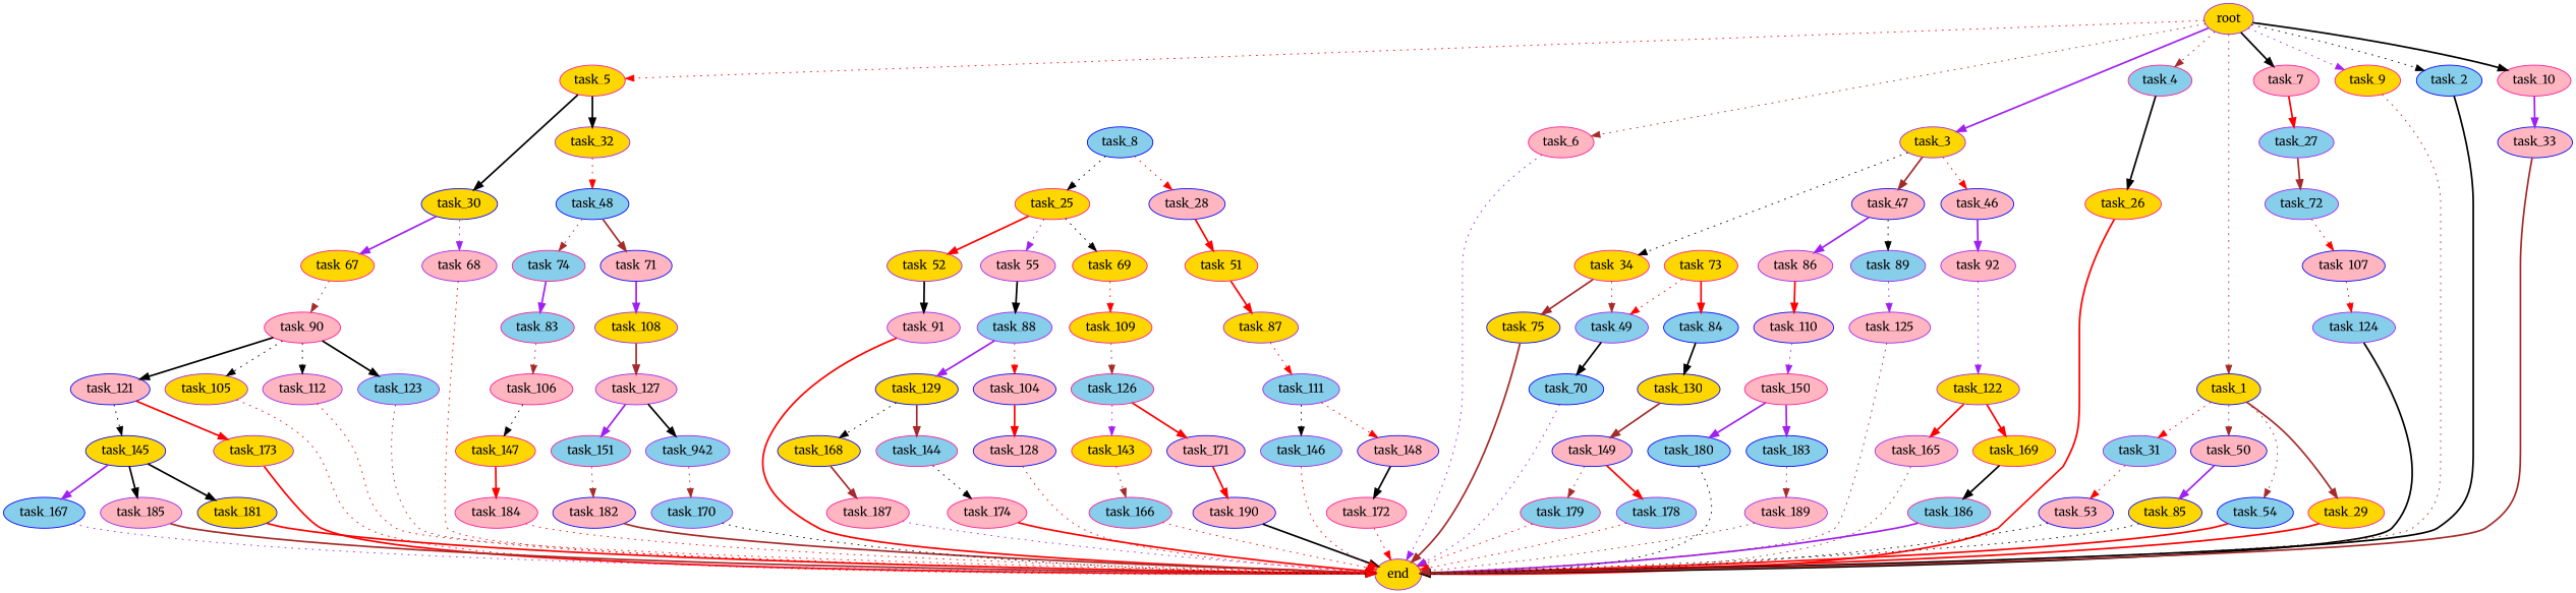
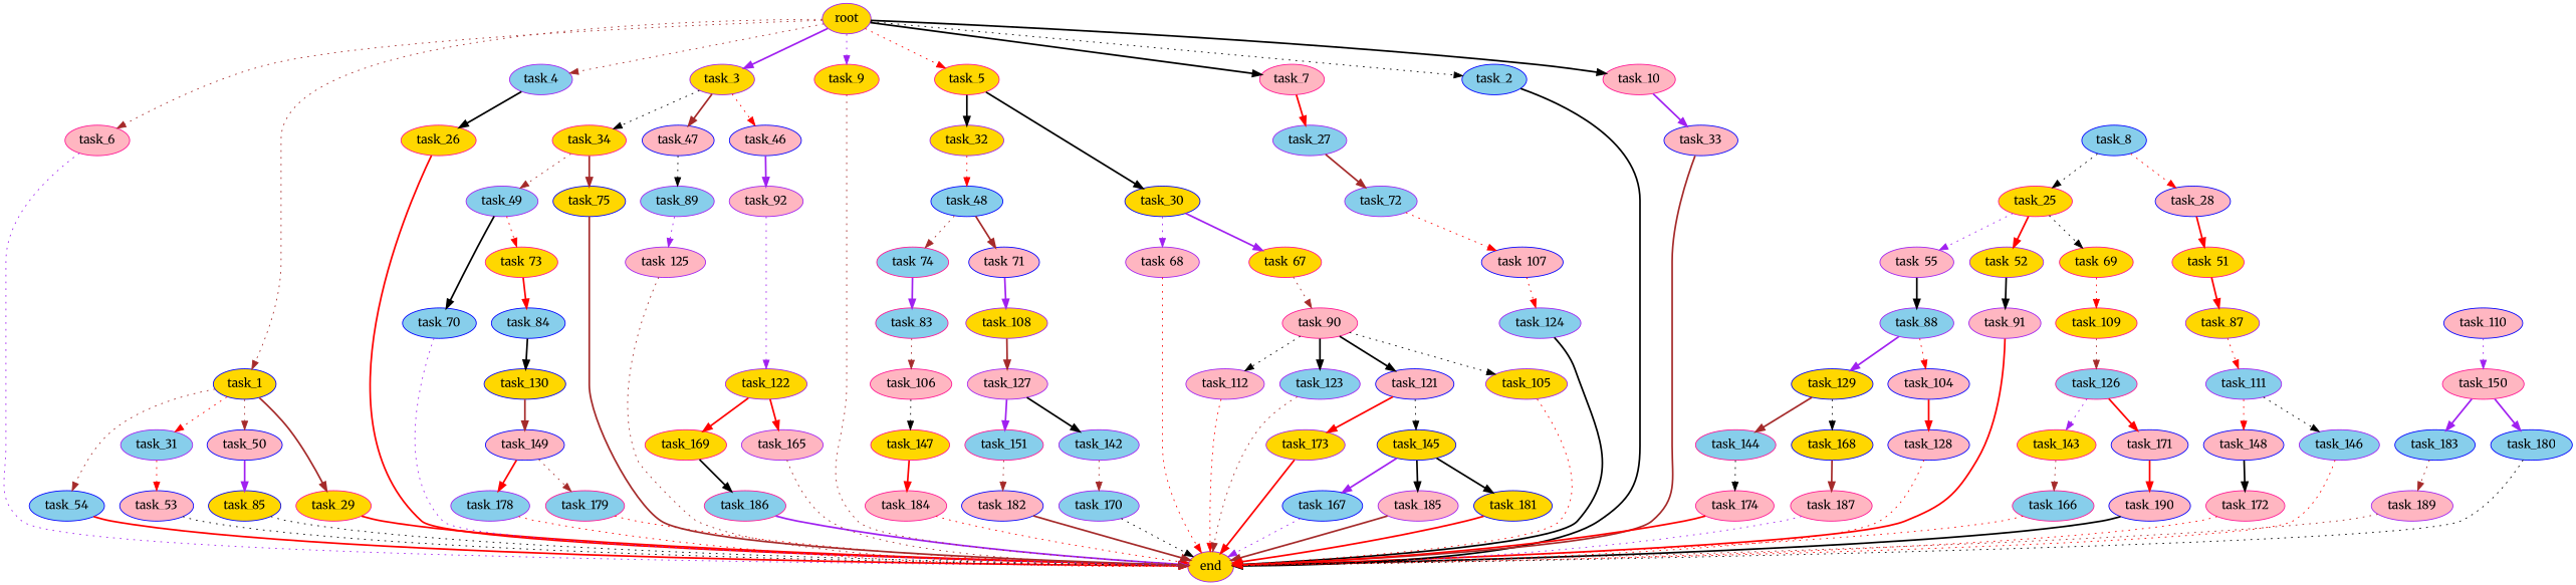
  digraph {
    fontname=Merriweather
    node [color=blue fillcolor=lightpink fontname=Merriweather style=filled]
    edge [color=red fontname=Merriweather style=dotted]
    task_112 [color=purple]
    end [color=purple fillcolor=gold]
    task_6 [color=deeppink]
    task_169 [color=deeppink fillcolor=gold]
    task_186 [color=deeppink fillcolor=skyblue]
    task_91 [color=purple]
    task_187 [color=deeppink]
    task_123 [color=purple fillcolor=skyblue]
    task_26 [color=deeppink fillcolor=gold]
    task_1 [fillcolor=gold]
    task_54 [fillcolor=skyblue]
    task_31 [color=purple fillcolor=skyblue]
    task_50
    task_29 [color=deeppink fillcolor=gold]
    task_53
    task_85 [fillcolor=gold]
    n17 [color=purple label=task_92]
    task_122 [color=purple fillcolor=gold]
    task_165 [color=purple]
    task_68 [color=purple]
    task_190
    task_178 [color=purple fillcolor=skyblue]
    task_149
    task_179 [color=deeppink fillcolor=skyblue]
    task_83 [color=deeppink fillcolor=skyblue]
    task_106 [color=deeppink]
    task_147 [color=deeppink fillcolor=gold]
    task_72 [color=purple fillcolor=skyblue]
    task_107
    task_124 [color=purple fillcolor=skyblue]
    root [color=purple fillcolor=gold]
-   task_4 [color=deeppink fillcolor=skyblue]
+   task_4 [color=purple fillcolor=skyblue]
    task_3 [color=purple fillcolor=gold]
    task_9 [color=deeppink fillcolor=gold]
    task_5 [color=deeppink fillcolor=gold]
    task_7 [color=deeppink]
    task_2 [fillcolor=skyblue]
    task_10 [color=deeppink]
    task_34 [color=deeppink fillcolor=gold]
    task_47
    task_46
    task_8 [fillcolor=skyblue]
    task_25 [color=deeppink fillcolor=gold]
    task_28
    task_32 [color=purple fillcolor=gold]
    task_30 [fillcolor=gold]
    task_27 [color=purple fillcolor=skyblue]
    task_33
    task_144 [color=deeppink fillcolor=skyblue]
    task_174 [color=deeppink]
    task_172 [color=deeppink]
    task_148
    task_74 [color=deeppink fillcolor=skyblue]
    task_49 [color=purple fillcolor=skyblue]
    task_75 [fillcolor=gold]
-   task_86 [color=purple]
    task_89 [color=purple fillcolor=skyblue]
    task_110
    task_150 [color=deeppink]
    task_184 [color=deeppink]
    task_189 [color=purple]
    task_173 [color=purple fillcolor=gold]
    task_183 [fillcolor=skyblue]
    task_182
    task_55 [color=purple]
    task_52 [color=purple fillcolor=gold]
    task_69 [color=deeppink fillcolor=gold]
    task_51 [color=deeppink fillcolor=gold]
    task_109 [color=deeppink fillcolor=gold]
    task_126 [color=deeppink fillcolor=skyblue]
    task_143 [color=deeppink fillcolor=gold]
    task_171
    task_48 [fillcolor=skyblue]
    task_67 [color=deeppink fillcolor=gold]
    task_166 [color=deeppink fillcolor=skyblue]
    task_70 [fillcolor=skyblue]
    task_73 [color=deeppink fillcolor=gold]
    task_84 [fillcolor=skyblue]
    task_145 [fillcolor=gold]
    task_167 [fillcolor=skyblue]
    task_185 [color=purple]
    task_181 [fillcolor=gold]
    task_128
    task_71
    task_168 [fillcolor=gold]
    task_88 [color=purple fillcolor=skyblue]
    task_129 [fillcolor=gold]
    task_104
    task_151 [color=deeppink fillcolor=skyblue]
    task_87 [color=purple fillcolor=gold]
    task_111 [color=purple fillcolor=skyblue]
-   task_142 [color=purple fillcolor=skyblue label=task_942]
+   task_142 [color=purple fillcolor=skyblue]
    task_170 [color=purple fillcolor=skyblue]
    task_130 [fillcolor=gold]
    task_180 [fillcolor=skyblue]
    task_121
    task_105 [color=purple fillcolor=gold]
    task_146 [color=purple fillcolor=skyblue]
    task_127 [color=purple]
    task_90 [color=deeppink]
    task_108 [color=purple fillcolor=gold]
    task_125 [color=purple]
    task_112 -> end
    task_6 -> end [color=purple]
    task_169 -> task_186 [color=black style=bold]
    task_186 -> end [color=purple style=bold]
    task_91 -> end [style=bold]
    task_187 -> end [color=purple]
    task_123 -> end [color=brown]
    task_26 -> end [style=bold]
    task_1 -> task_54 [color=brown]
    task_1 -> task_31
    task_1 -> task_50 [color=brown]
    task_1 -> task_29 [color=brown style=bold]
    task_54 -> end [style=bold]
    task_31 -> task_53
    task_50 -> task_85 [color=purple style=bold]
    task_29 -> end [style=bold]
    task_53 -> end [color=black]
    task_85 -> end [color=black]
    n17 -> task_122 [color=purple]
    task_122 -> task_169 [style=bold]
    task_122 -> task_165 [style=bold]
    task_165 -> end [color=brown]
    task_68 -> end
    task_190 -> end [color=black style=bold]
    task_178 -> end
    task_149 -> task_178 [style=bold]
    task_149 -> task_179 [color=brown]
    task_179 -> end
    task_83 -> task_106 [color=brown]
    task_106 -> task_147 [color=black]
    task_147 -> task_184 [style=bold]
    task_72 -> task_107
    task_107 -> task_124
    task_124 -> end [color=black style=bold]
    root -> task_6 [color=brown]
    root -> task_1 [color=brown]
    root -> task_4 [color=brown]
    root -> task_3 [color=purple style=bold]
    root -> task_9 [color=purple]
    root -> task_5
    root -> task_7 [color=black style=bold]
    root -> task_2 [color=black]
    root -> task_10 [color=black style=bold]
    task_4 -> task_26 [color=black style=bold]
    task_3 -> task_34 [color=black]
    task_3 -> task_47 [color=brown style=bold]
    task_3 -> task_46
    task_9 -> end [color=brown]
    task_5 -> task_32 [color=black style=bold]
    task_5 -> task_30 [color=black style=bold]
    task_7 -> task_27 [style=bold]
    task_2 -> end [color=black style=bold]
    task_10 -> task_33 [color=purple style=bold]
    task_34 -> task_49 [color=brown]
    task_34 -> task_75 [color=brown style=bold]
-   task_47 -> task_86 [color=purple style=bold]
    task_47 -> task_89 [color=black]
    task_46 -> n17 [color=purple style=bold]
    task_8 -> task_25 [color=black]
    task_8 -> task_28
    task_25 -> task_55 [color=purple]
    task_25 -> task_52 [style=bold]
    task_25 -> task_69 [color=black]
    task_28 -> task_51 [style=bold]
    task_32 -> task_48
    task_30 -> task_68 [color=purple]
    task_30 -> task_67 [color=purple style=bold]
    task_27 -> task_72 [color=brown style=bold]
    task_33 -> end [color=brown style=bold]
    task_144 -> task_174 [color=black]
    task_174 -> end [style=bold]
    task_172 -> end
    task_148 -> task_172 [color=black style=bold]
    task_74 -> task_83 [color=purple style=bold]
    task_49 -> task_70 [color=black style=bold]
-   task_73 -> task_49
+   task_49 -> task_73
    task_75 -> end [color=brown style=bold]
-   task_86 -> task_110 [style=bold]
    task_89 -> task_125 [color=purple]
    task_110 -> task_150 [color=purple]
    task_150 -> task_183 [color=purple style=bold]
    task_150 -> task_180 [color=purple style=bold]
    task_184 -> end
    task_189 -> end [color=brown]
    task_173 -> end [style=bold]
    task_183 -> task_189 [color=brown]
    task_182 -> end [color=brown style=bold]
    task_55 -> task_88 [color=black style=bold]
    task_52 -> task_91 [color=black style=bold]
    task_69 -> task_109
    task_51 -> task_87 [style=bold]
    task_109 -> task_126 [color=brown]
    task_126 -> task_143 [color=purple]
    task_126 -> task_171 [style=bold]
    task_143 -> task_166 [color=brown]
    task_171 -> task_190 [style=bold]
    task_48 -> task_74 [color=brown]
    task_48 -> task_71 [color=brown style=bold]
    task_67 -> task_90 [color=brown]
    task_166 -> end
    task_70 -> end [color=purple]
    task_73 -> task_84 [style=bold]
    task_84 -> task_130 [color=black style=bold]
    task_145 -> task_167 [color=purple style=bold]
    task_145 -> task_185 [color=black style=bold]
    task_145 -> task_181 [color=black style=bold]
    task_167 -> end [color=purple]
    task_185 -> end [color=brown style=bold]
    task_181 -> end [style=bold]
    task_128 -> end
    task_71 -> task_108 [color=purple style=bold]
    task_168 -> task_187 [color=brown style=bold]
    task_88 -> task_129 [color=purple style=bold]
    task_88 -> task_104
    task_129 -> task_144 [color=brown style=bold]
    task_129 -> task_168 [color=black]
    task_104 -> task_128 [style=bold]
    task_151 -> task_182 [color=brown]
    task_87 -> task_111
    task_111 -> task_148
    task_111 -> task_146 [color=black]
    task_142 -> task_170 [color=brown]
    task_170 -> end [color=black]
    task_130 -> task_149 [color=brown style=bold]
    task_180 -> end [color=black]
    task_121 -> task_173 [style=bold]
    task_121 -> task_145 [color=black]
    task_105 -> end
    task_146 -> end
    task_127 -> task_151 [color=purple style=bold]
    task_127 -> task_142 [color=black style=bold]
    task_90 -> task_112 [color=black]
    task_90 -> task_123 [color=black style=bold]
    task_90 -> task_121 [color=black style=bold]
    task_90 -> task_105 [color=black]
    task_108 -> task_127 [color=brown style=bold]
    task_125 -> end [color=brown]
  }
